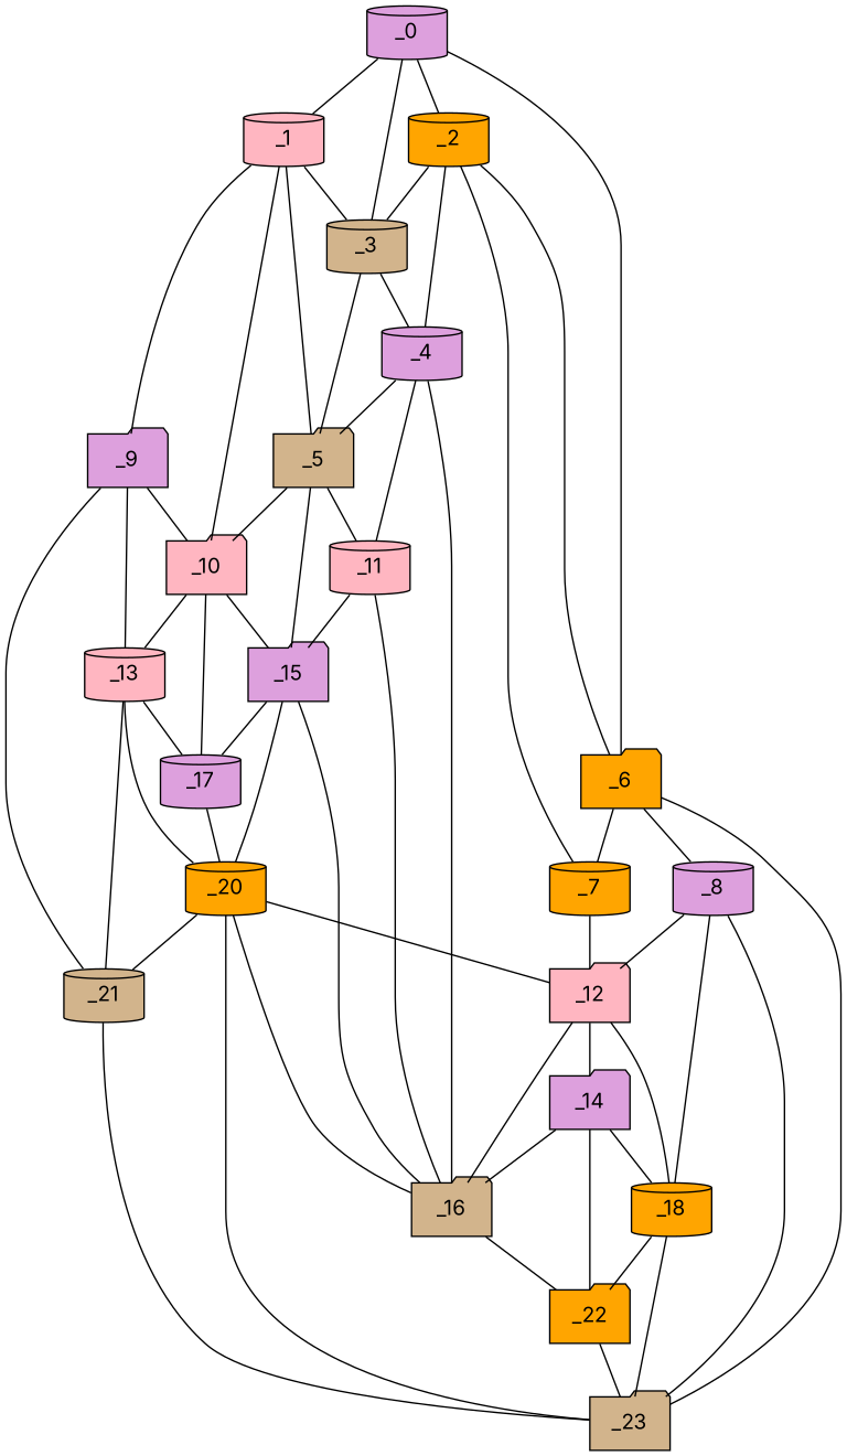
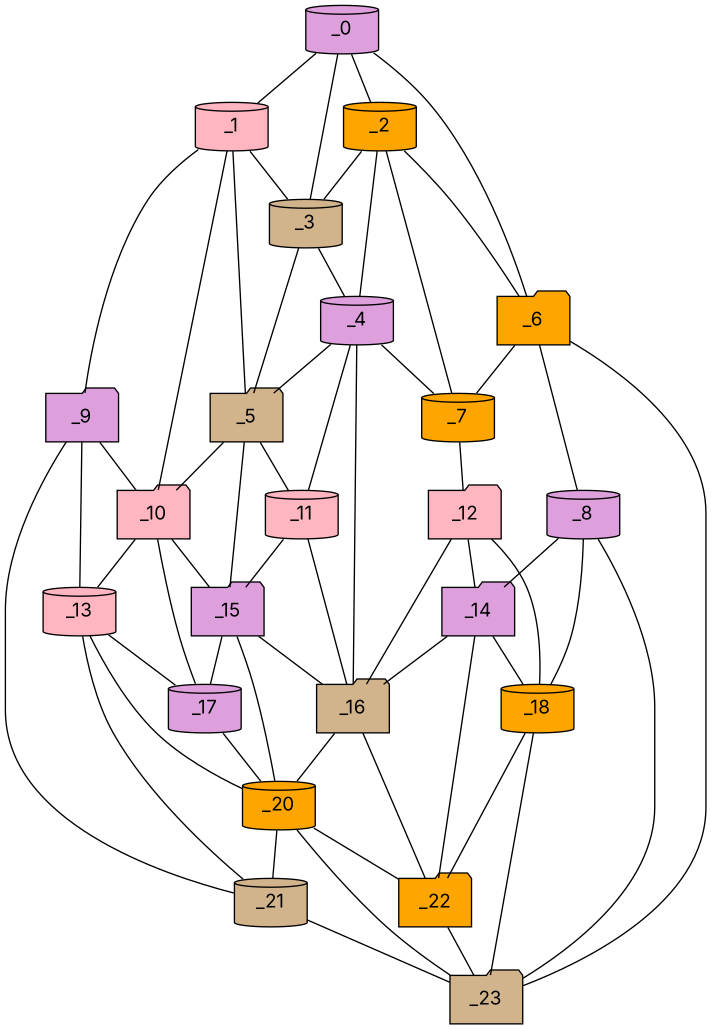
  graph {
    fontname=Inter
    node [fillcolor=plum fontname=Inter shape=cylinder style=filled x=57 y=38]
    edge [fontname=Inter valence=2]
    _0 [x=28 y=12]
    _1 [fillcolor=lightpink x=39 y=117]
    _2 [fillcolor=orange x=42 y=25]
    _3 [fillcolor=tan x=44]
    _6 [fillcolor=orange shape=folder y=5]
    _5 [fillcolor=tan shape=folder x=51 y=96]
    _9 [shape=folder x=67 y=123]
    _10 [fillcolor=lightpink shape=folder x=70 y=108]
    _4 [x=48 y=39]
    _7 [fillcolor=orange y=27]
    _8 [x=64 y=13]
    _23 [fillcolor=tan shape=folder x=105 y=12]
    _11 [fillcolor=lightpink x=71 y=80]
    _15 [shape=folder x=79 y=95]
    _13 [fillcolor=lightpink x=78 y=118]
    _21 [fillcolor=tan x=94 y=118]
    _17 [x=82 y=103]
    _16 [fillcolor=tan shape=folder x=80 y=49]
    _12 [fillcolor=lightpink shape=folder x=74]
    _18 [fillcolor=orange x=92 y=25]
    _20 [fillcolor=orange x=93 y=110]
    _14 [shape=folder x=79]
    _22 [fillcolor=orange shape=folder x=97 y=31]
    _0 -- _1 [valence=1]
    _0 -- _2 [valence=1]
    _0 -- _3
    _0 -- _6 [valence=1]
    _1 -- _3
    _1 -- _5
    _1 -- _9 [valence=1]
    _1 -- _10
    _2 -- _3
    _2 -- _6
    _2 -- _4
    _2 -- _7
    _3 -- _5
    _3 -- _4 [valence=1]
    _6 -- _7 [valence=1]
    _6 -- _8 [valence=1]
    _6 -- _23 [valence=1]
    _5 -- _10
    _5 -- _11
    _5 -- _15
    _9 -- _10
    _9 -- _13 [valence=1]
    _9 -- _21 [valence=1]
    _10 -- _15
    _10 -- _13
    _10 -- _17
    _4 -- _5
+   _4 -- _7 [valence=1]
    _4 -- _11 [valence=1]
    _4 -- _16
    _7 -- _12 [valence=1]
    _8 -- _23 [valence=1]
-   _8 -- _12
+   _8 -- _14
    _8 -- _18 [valence=1]
    _11 -- _15 [valence=1]
    _11 -- _16
    _15 -- _17
    _15 -- _16
    _15 -- _20 [valence=1]
    _13 -- _21
    _13 -- _17
    _13 -- _20
    _21 -- _23 [valence=1]
    _17 -- _20
    _16 -- _20
    _16 -- _22 [valence=1]
    _12 -- _16
    _12 -- _18
    _12 -- _14 [valence=1]
    _18 -- _23 [valence=1]
    _18 -- _22
    _20 -- _23 [valence=1]
    _20 -- _21 [valence=1]
-   _20 -- _12
+   _20 -- _22
    _14 -- _16
    _14 -- _18 [valence=1]
    _14 -- _22 [valence=1]
    _22 -- _23
  }
